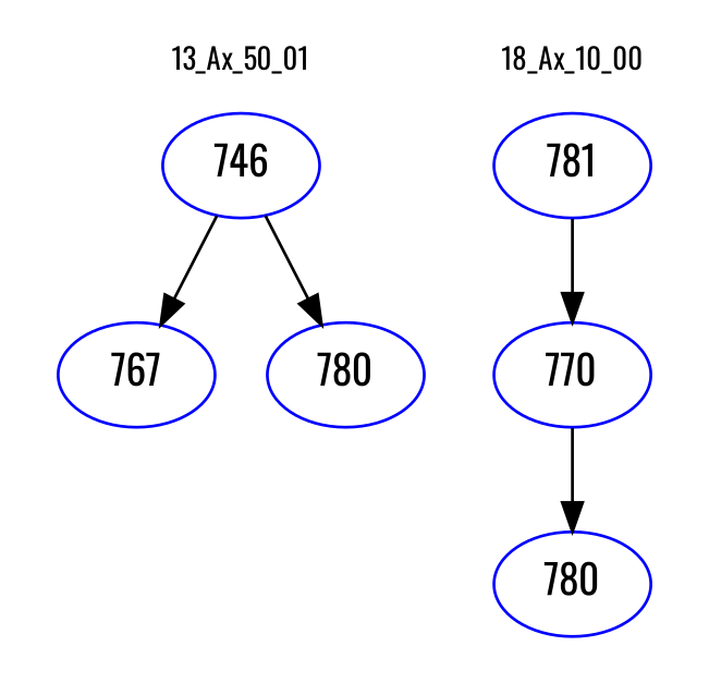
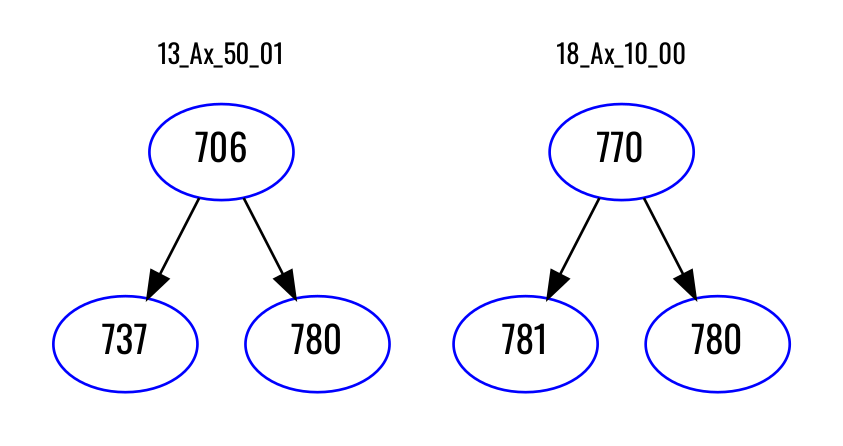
  digraph {
    fontname=Oswald
    node [color=blue fontname=Oswald]
    edge [color=black fontname=Oswald]
-   n1 [label=746]
-   n2 [label=767]
+   n1 [label=706]
+   n2 [label=737]
    n3 [label=780]
    n4 [label=770]
    n5 [label=781]
    n6 [label=780]
    subgraph cluster_1 {
      color=white
      fontsize=10
      label="13_Ax_50_01"
      n1
      n2
      n3
    }
    subgraph cluster_2 {
      color=white
      fontsize=10
      label="18_Ax_10_00"
      n4
      n5
      n6
    }
    n1 -> n2
    n1 -> n3
-   n5 -> n4
+   n4 -> n5
    n4 -> n6
  }
